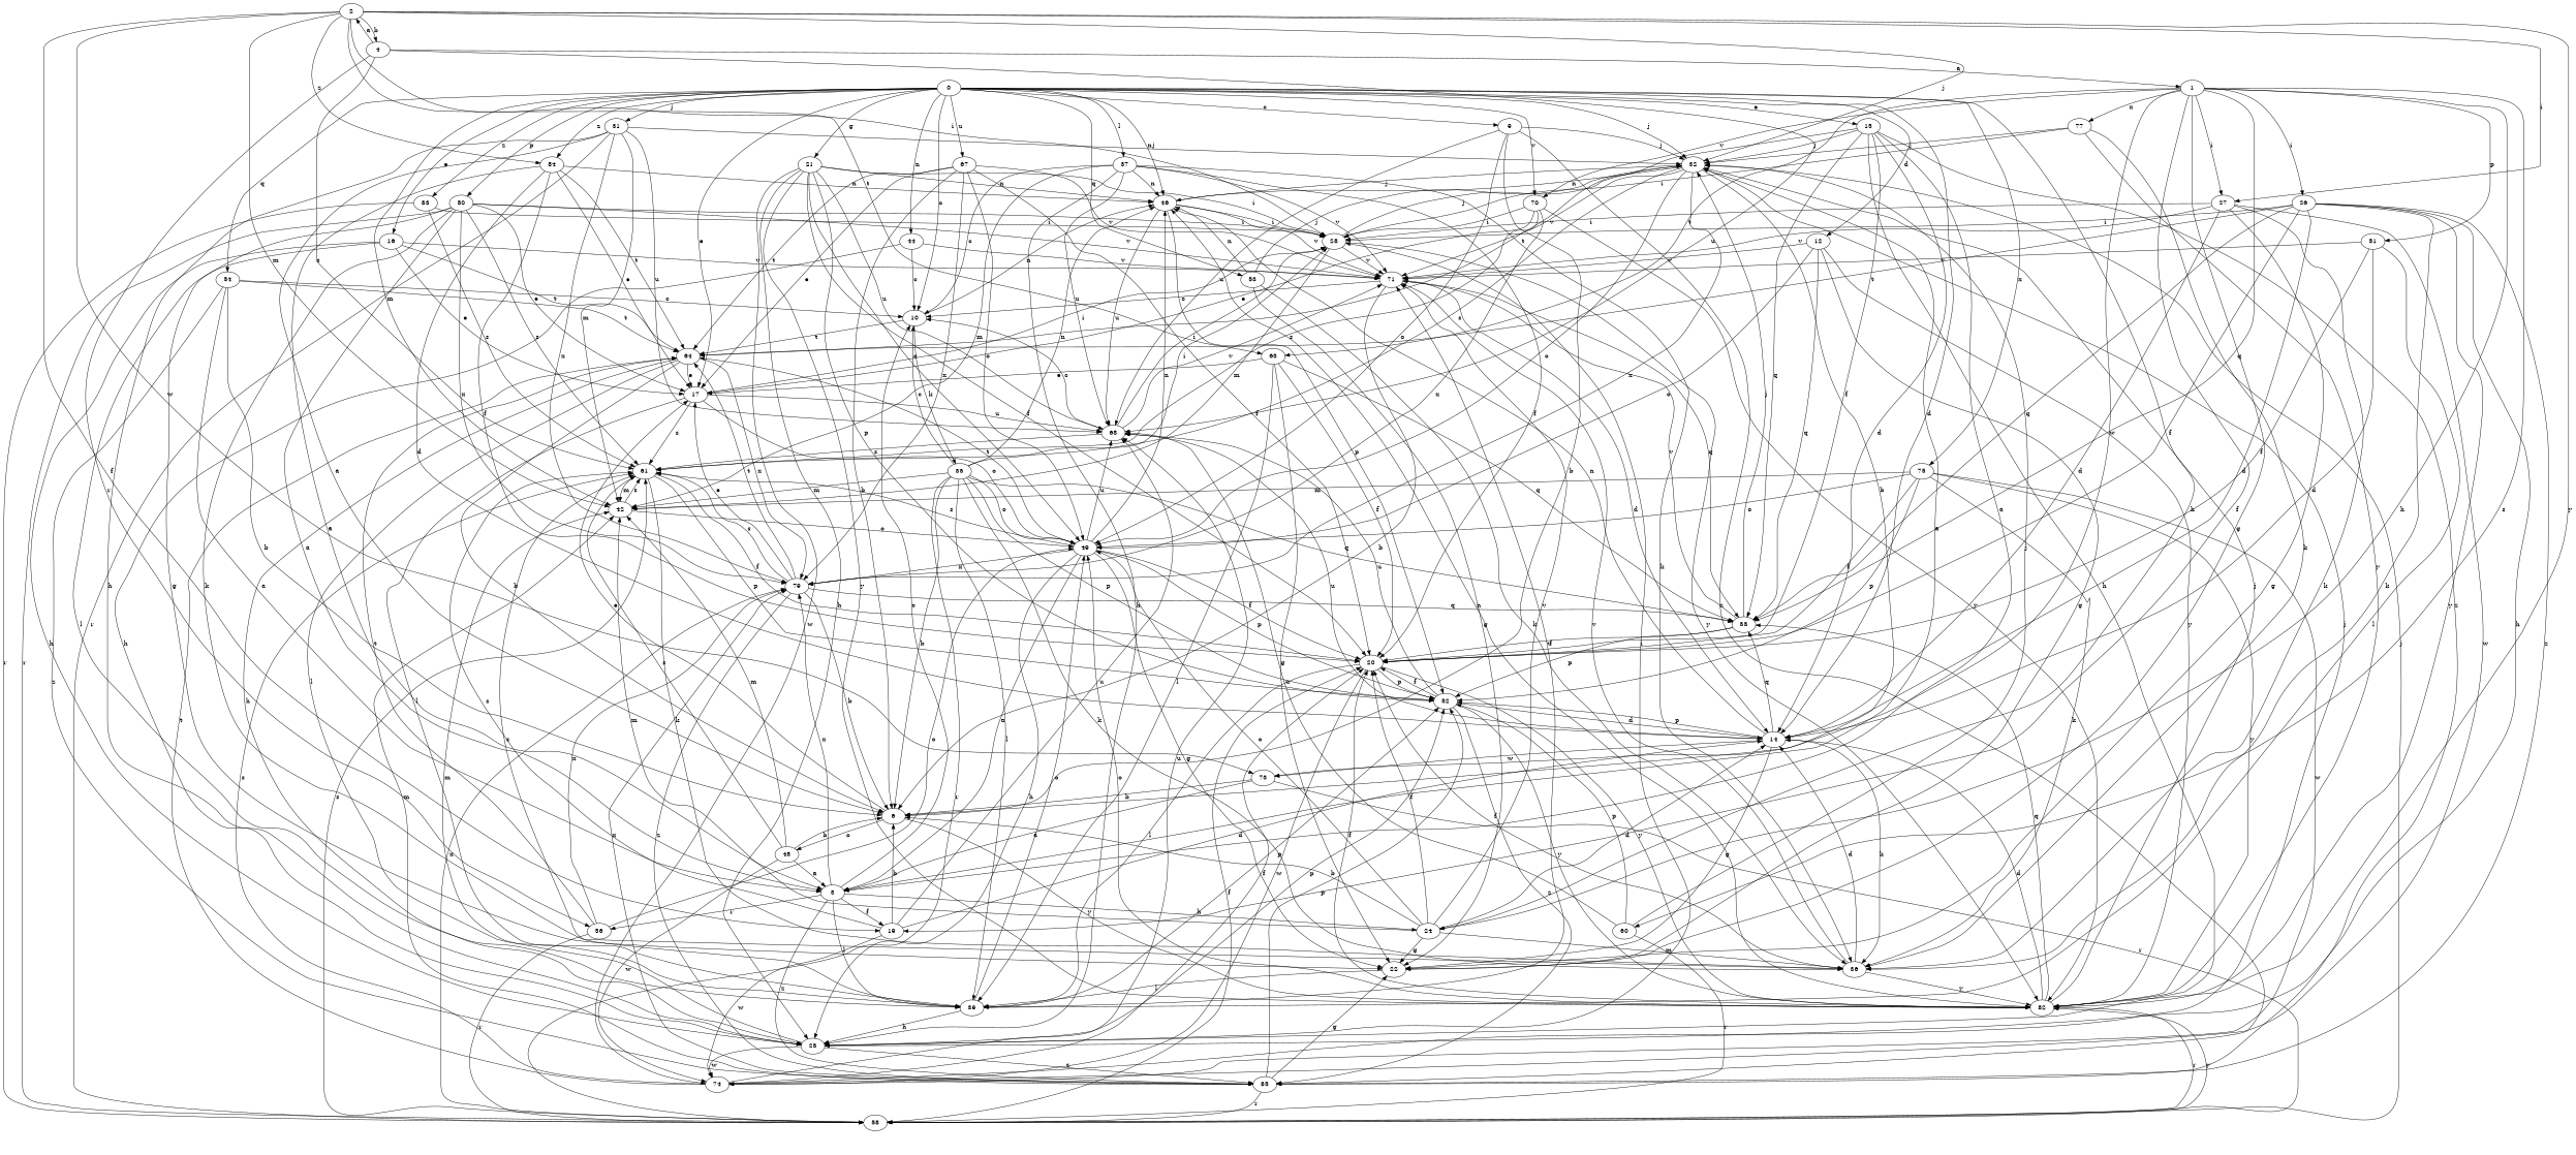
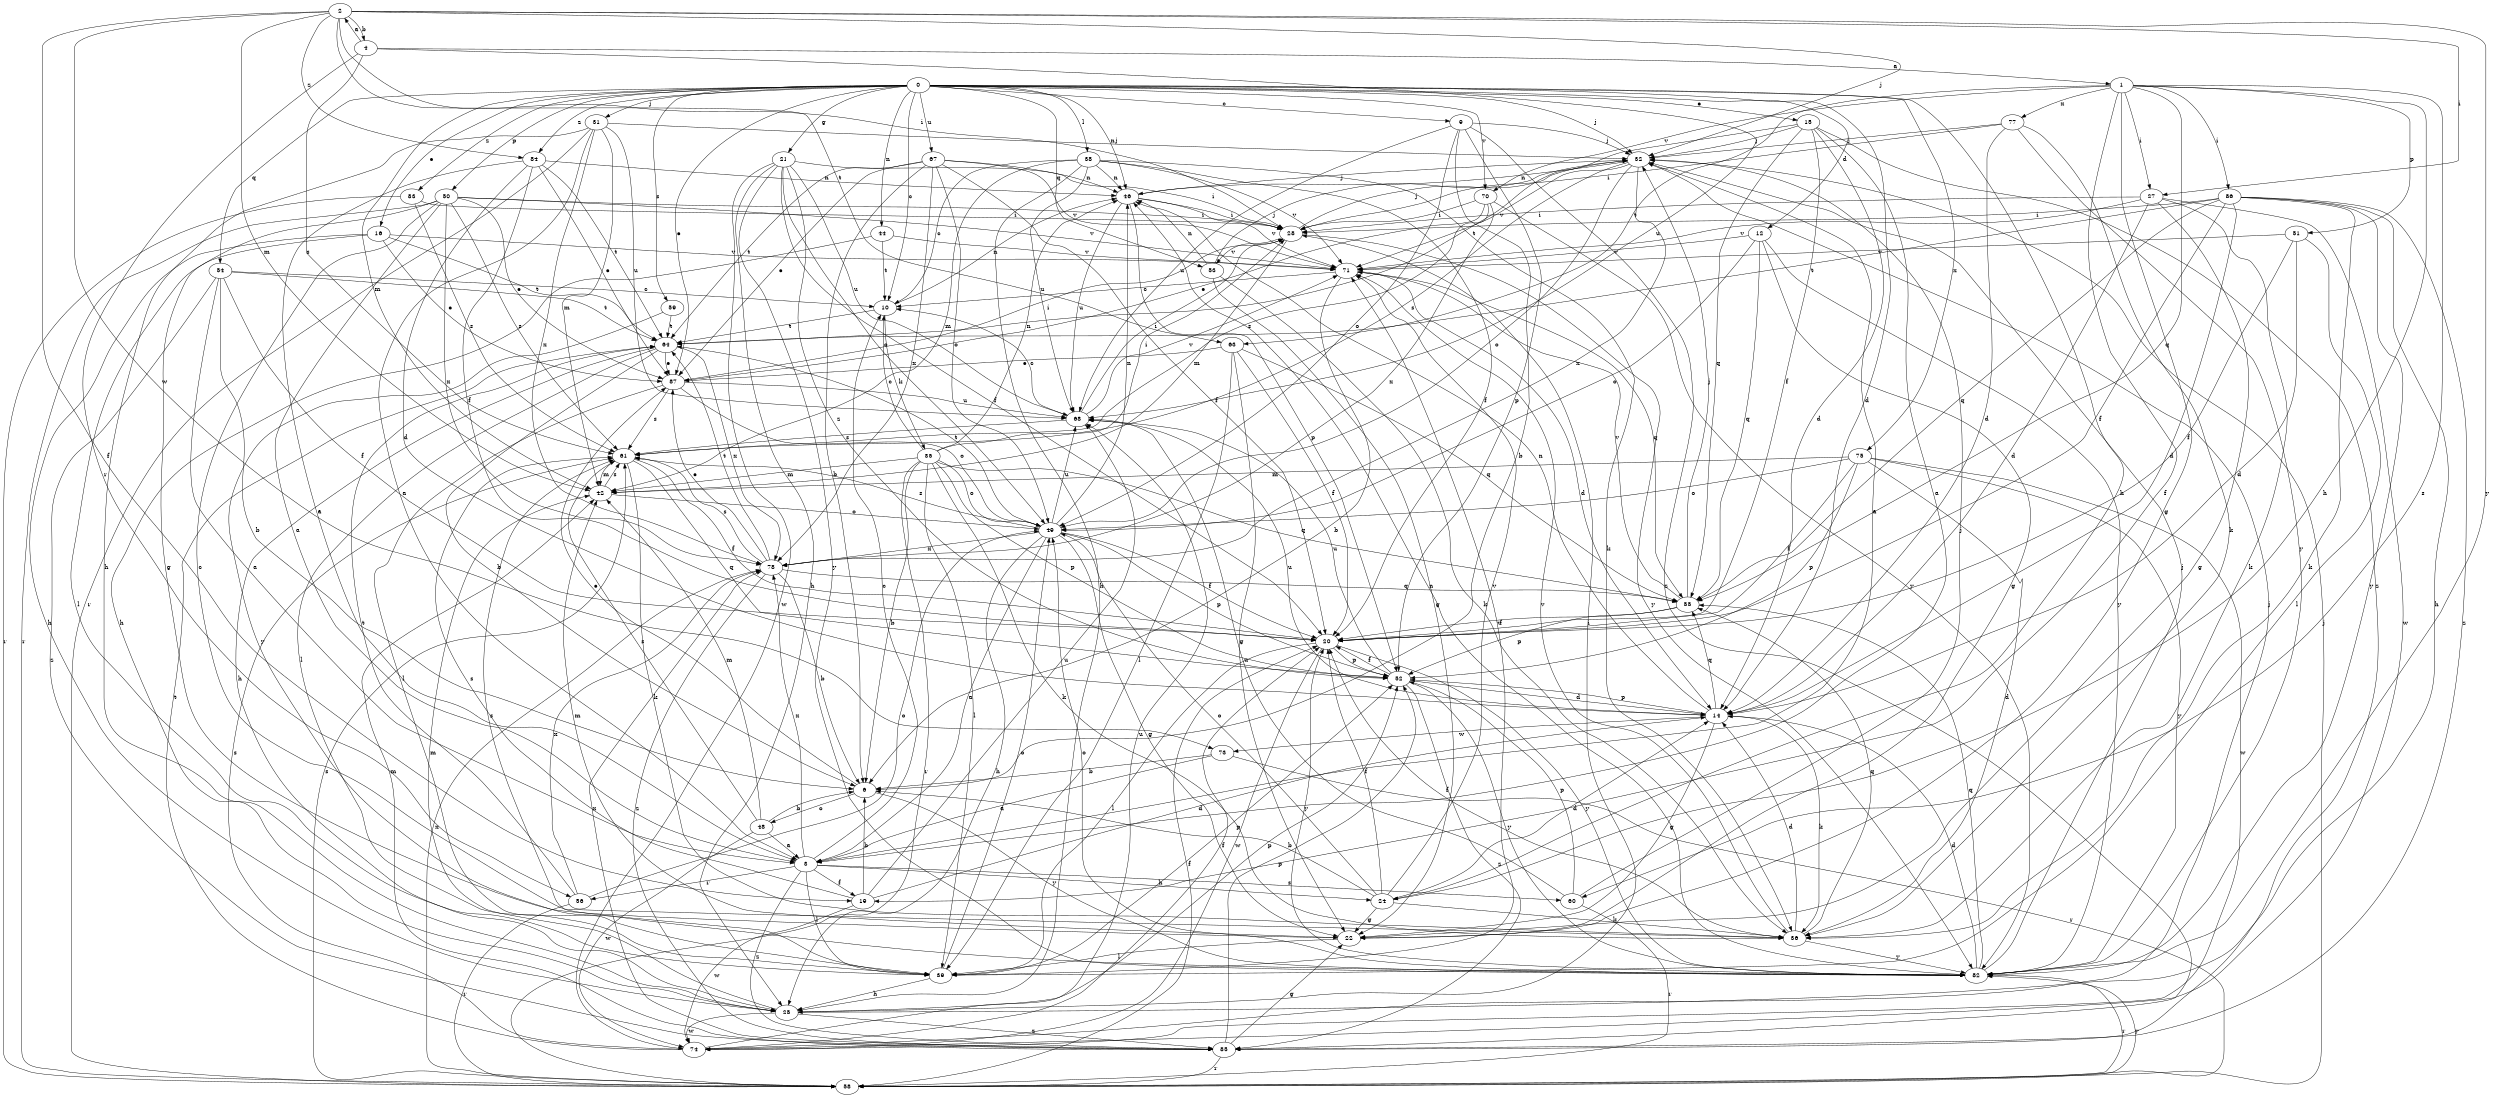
  strict digraph {
    0
    9
    10
    12
    14
    15
    16
-   17
+   17 [label=87]
    21
    24
    31
    32
-   38 [label=37]
+   38
    42
    44
    46
    50
    53
    54
+   59
    67
    70
    75
    83
    84
    85
    68
    6
    49
    52
    35
    64
    22
    55
    82
    71
    73
    36
    3
    20
    25
    39
    28
    61
    74
-   78 [label=79]
+   78
    58
    1
    19
-   26
+   26 [label=86]
    27
    51
    60
    63
    77
    2
    4
    56
    48
    0 -> 9 [label=c]
    0 -> 10 [label=c]
    0 -> 12 [label=d]
    0 -> 14 [label=d]
    0 -> 15 [label=e]
    0 -> 16 [label=e]
    0 -> 17 [label=e]
    0 -> 21 [label=g]
    0 -> 24 [label=h]
    0 -> 31 [label=j]
    0 -> 32 [label=j]
    0 -> 38 [label=l]
    0 -> 42 [label=m]
    0 -> 44 [label=n]
    0 -> 46 [label=n]
    0 -> 50 [label=p]
    0 -> 53 [label=q]
    0 -> 54 [label=q]
+   0 -> 59 [label=s]
    0 -> 67 [label=u]
    0 -> 70 [label=v]
    0 -> 75 [label=x]
    0 -> 83 [label=z]
    0 -> 84 [label=z]
    9 -> 32 [label=j]
    9 -> 85 [label=z]
    9 -> 68 [label=u]
    9 -> 6 [label=b]
    9 -> 49 [label=o]
+   9 -> 52 [label=p]
    10 -> 46 [label=n]
    10 -> 35 [label=k]
    10 -> 64 [label=t]
    12 -> 49 [label=o]
    12 -> 22 [label=g]
    12 -> 55 [label=q]
    12 -> 82 [label=y]
    12 -> 71 [label=v]
    14 -> 46 [label=n]
    14 -> 68 [label=u]
    14 -> 52 [label=p]
    14 -> 22 [label=g]
    14 -> 55 [label=q]
    14 -> 73 [label=w]
    14 -> 36 [label=k]
    15 -> 14 [label=d]
    15 -> 32 [label=j]
    15 -> 85 [label=z]
    15 -> 64 [label=t]
    15 -> 55 [label=q]
    15 -> 3 [label=a]
    15 -> 20 [label=f]
-   15 -> 25 [label=h]
    16 -> 17 [label=e]
    16 -> 64 [label=t]
    16 -> 71 [label=v]
    16 -> 25 [label=h]
    16 -> 39 [label=l]
    17 -> 68 [label=u]
    17 -> 49 [label=o]
    17 -> 39 [label=l]
    17 -> 28 [label=i]
    17 -> 61 [label=s]
-   21 -> 46 [label=n]
+   67 -> 46 [label=n]
    21 -> 68 [label=u]
    21 -> 49 [label=o]
-   21 -> 52 [label=p]
+   21 -> 52 [label=z]
    21 -> 82 [label=y]
    21 -> 20 [label=f]
    21 -> 25 [label=h]
    21 -> 28 [label=i]
    21 -> 74 [label=w]
    24 -> 14 [label=d]
-   24 -> 42 [label=m]
+   22 -> 42 [label=m]
    24 -> 6 [label=b]
    24 -> 49 [label=o]
    24 -> 22 [label=g]
    24 -> 71 [label=v]
-   24 -> 36 [label=m]
+   24 -> 36 [label=k]
    24 -> 20 [label=f]
    31 -> 32 [label=j]
    31 -> 42 [label=m]
    31 -> 68 [label=u]
-   31 -> 6 [label=a]
+   31 -> 3 [label=a]
    31 -> 25 [label=h]
    31 -> 78 [label=x]
    31 -> 58 [label=r]
    32 -> 46 [label=n]
-   32 -> 6 [label=b]
    32 -> 49 [label=o]
    32 -> 71 [label=v]
    32 -> 3 [label=a]
    32 -> 61 [label=s]
    32 -> 78 [label=x]
    38 -> 10 [label=c]
    38 -> 42 [label=m]
    38 -> 46 [label=n]
    38 -> 68 [label=u]
    38 -> 71 [label=v]
    38 -> 36 [label=k]
    38 -> 20 [label=f]
    38 -> 25 [label=h]
    42 -> 49 [label=o]
    42 -> 61 [label=s]
-   44 -> 10 [label=c]
+   44 -> 10 [label=t]
    44 -> 71 [label=v]
    44 -> 25 [label=h]
    46 -> 32 [label=j]
    46 -> 68 [label=u]
    46 -> 52 [label=p]
    46 -> 71 [label=v]
    46 -> 28 [label=i]
    50 -> 17 [label=e]
    50 -> 22 [label=g]
    50 -> 71 [label=v]
-   50 -> 36 [label=k]
+   50 -> 36 [label=c]
    50 -> 3 [label=a]
    50 -> 28 [label=i]
    50 -> 61 [label=s]
    50 -> 78 [label=x]
    50 -> 58 [label=r]
    53 -> 32 [label=j]
    53 -> 46 [label=n]
    53 -> 22 [label=g]
    53 -> 36 [label=k]
    54 -> 10 [label=c]
    54 -> 85 [label=z]
    54 -> 6 [label=b]
    54 -> 64 [label=t]
    54 -> 3 [label=a]
+   54 -> 20 [label=f]
+   59 -> 64 [label=t]
+   59 -> 82 [label=y]
    67 -> 17 [label=e]
    67 -> 6 [label=b]
    67 -> 49 [label=o]
    67 -> 64 [label=t]
    67 -> 71 [label=v]
    67 -> 20 [label=f]
    67 -> 78 [label=x]
    70 -> 17 [label=e]
    70 -> 82 [label=y]
    70 -> 28 [label=i]
    70 -> 61 [label=s]
    70 -> 78 [label=x]
    75 -> 42 [label=m]
    75 -> 49 [label=o]
    75 -> 52 [label=p]
    75 -> 82 [label=y]
-   75 -> 36 [label=k]
+   75 -> 36 [label=d]
    75 -> 20 [label=f]
    75 -> 74 [label=w]
    83 -> 28 [label=i]
    83 -> 61 [label=s]
    83 -> 58 [label=r]
    84 -> 14 [label=d]
    84 -> 17 [label=e]
    84 -> 46 [label=n]
    84 -> 64 [label=t]
    84 -> 3 [label=a]
    84 -> 20 [label=f]
    85 -> 42 [label=m]
    85 -> 52 [label=p]
    85 -> 22 [label=g]
    85 -> 78 [label=x]
    85 -> 58 [label=r]
    68 -> 10 [label=c]
    68 -> 71 [label=v]
    68 -> 28 [label=i]
    68 -> 61 [label=s]
    6 -> 17 [label=e]
    6 -> 82 [label=y]
    6 -> 48 [label=o]
    49 -> 46 [label=n]
    49 -> 68 [label=u]
    49 -> 52 [label=p]
    49 -> 64 [label=t]
    49 -> 22 [label=g]
    49 -> 3 [label=a]
    49 -> 20 [label=f]
    49 -> 25 [label=h]
    49 -> 61 [label=s]
    49 -> 78 [label=x]
    52 -> 14 [label=d]
    52 -> 85 [label=z]
    52 -> 68 [label=u]
    52 -> 82 [label=y]
    52 -> 20 [label=f]
    35 -> 10 [label=c]
    35 -> 42 [label=m]
    35 -> 46 [label=n]
    35 -> 6 [label=b]
    35 -> 49 [label=o]
    35 -> 52 [label=p]
    35 -> 55 [label=q]
    35 -> 36 [label=k]
    35 -> 39 [label=l]
    35 -> 28 [label=i]
    35 -> 58 [label=r]
    64 -> 17 [label=e]
    64 -> 6 [label=b]
    64 -> 25 [label=h]
    64 -> 39 [label=l]
    64 -> 78 [label=x]
    22 -> 39 [label=l]
    55 -> 32 [label=j]
    55 -> 52 [label=p]
    55 -> 71 [label=v]
    55 -> 20 [label=f]
    82 -> 14 [label=d]
    82 -> 32 [label=j]
    82 -> 46 [label=n]
    82 -> 49 [label=o]
    82 -> 55 [label=q]
-   82 -> 20 [label=f]
+   82 -> 20 [label=y]
    82 -> 58 [label=r]
    71 -> 10 [label=c]
    71 -> 14 [label=d]
    71 -> 6 [label=b]
    71 -> 55 [label=q]
    73 -> 6 [label=b]
    73 -> 3 [label=a]
    73 -> 58 [label=r]
    36 -> 14 [label=d]
+   36 -> 55 [label=q]
    36 -> 82 [label=y]
    36 -> 71 [label=v]
    36 -> 20 [label=f]
    3 -> 10 [label=c]
    3 -> 24 [label=h]
    3 -> 85 [label=z]
    3 -> 39 [label=l]
    3 -> 78 [label=x]
    3 -> 19 [label=f]
+   3 -> 60 [label=s]
    3 -> 56 [label=r]
    20 -> 52 [label=p]
    20 -> 82 [label=y]
    20 -> 39 [label=l]
    20 -> 74 [label=w]
    25 -> 42 [label=m]
    25 -> 85 [label=z]
    25 -> 52 [label=p]
    25 -> 28 [label=i]
    25 -> 74 [label=w]
    39 -> 49 [label=o]
    39 -> 52 [label=p]
    39 -> 71 [label=v]
    39 -> 25 [label=h]
    39 -> 61 [label=s]
    28 -> 32 [label=j]
    28 -> 42 [label=m]
    28 -> 82 [label=y]
-   28 -> 71 [label=v]
+   28 -> 53 [label=v]
    61 -> 42 [label=m]
-   61 -> 52 [label=p]
+   61 -> 52 [label=q]
    61 -> 36 [label=k]
    61 -> 20 [label=f]
    74 -> 32 [label=j]
    74 -> 68 [label=u]
    74 -> 64 [label=t]
    74 -> 20 [label=f]
    74 -> 61 [label=s]
    78 -> 17 [label=e]
    78 -> 85 [label=z]
    78 -> 6 [label=b]
    78 -> 64 [label=t]
    78 -> 55 [label=q]
    78 -> 61 [label=s]
    58 -> 32 [label=j]
    58 -> 82 [label=y]
    58 -> 20 [label=f]
    58 -> 61 [label=s]
    58 -> 78 [label=x]
    1 -> 24 [label=h]
    1 -> 70 [label=v]
    1 -> 22 [label=g]
    1 -> 55 [label=q]
-   1 -> 73 [label=w]
    1 -> 19 [label=f]
    1 -> 26 [label=i]
    1 -> 27 [label=i]
    1 -> 51 [label=p]
    1 -> 60 [label=s]
    1 -> 63 [label=t]
    1 -> 77 [label=x]
    19 -> 14 [label=d]
    19 -> 68 [label=u]
    19 -> 6 [label=b]
    19 -> 61 [label=s]
    19 -> 74 [label=w]
    26 -> 14 [label=d]
    26 -> 85 [label=z]
    26 -> 64 [label=t]
    26 -> 55 [label=q]
    26 -> 82 [label=y]
    26 -> 36 [label=k]
    26 -> 20 [label=f]
    26 -> 25 [label=h]
    26 -> 28 [label=i]
    27 -> 14 [label=d]
    27 -> 22 [label=g]
    27 -> 71 [label=v]
    27 -> 36 [label=k]
    27 -> 28 [label=i]
    27 -> 74 [label=w]
    51 -> 14 [label=d]
    51 -> 71 [label=v]
    51 -> 20 [label=f]
    51 -> 39 [label=l]
    60 -> 32 [label=j]
    60 -> 68 [label=u]
    60 -> 52 [label=p]
    60 -> 58 [label=r]
    63 -> 17 [label=e]
    63 -> 22 [label=g]
    63 -> 55 [label=q]
    63 -> 20 [label=f]
    63 -> 39 [label=l]
+   77 -> 14 [label=d]
    77 -> 32 [label=j]
    77 -> 82 [label=y]
    77 -> 36 [label=k]
    77 -> 28 [label=i]
    2 -> 32 [label=j]
    2 -> 42 [label=m]
    2 -> 84 [label=z]
    2 -> 82 [label=y]
    2 -> 73 [label=w]
    2 -> 28 [label=i]
    2 -> 19 [label=f]
    2 -> 27 [label=i]
    2 -> 63 [label=t]
    2 -> 4 [label=b]
    4 -> 68 [label=u]
    4 -> 61 [label=s]
    4 -> 1 [label=a]
    4 -> 2 [label=a]
    4 -> 56 [label=r]
    56 -> 49 [label=o]
    56 -> 64 [label=t]
    56 -> 78 [label=x]
    56 -> 58 [label=r]
    48 -> 42 [label=m]
    48 -> 6 [label=b]
    48 -> 3 [label=a]
    48 -> 61 [label=s]
    48 -> 74 [label=w]
  }
